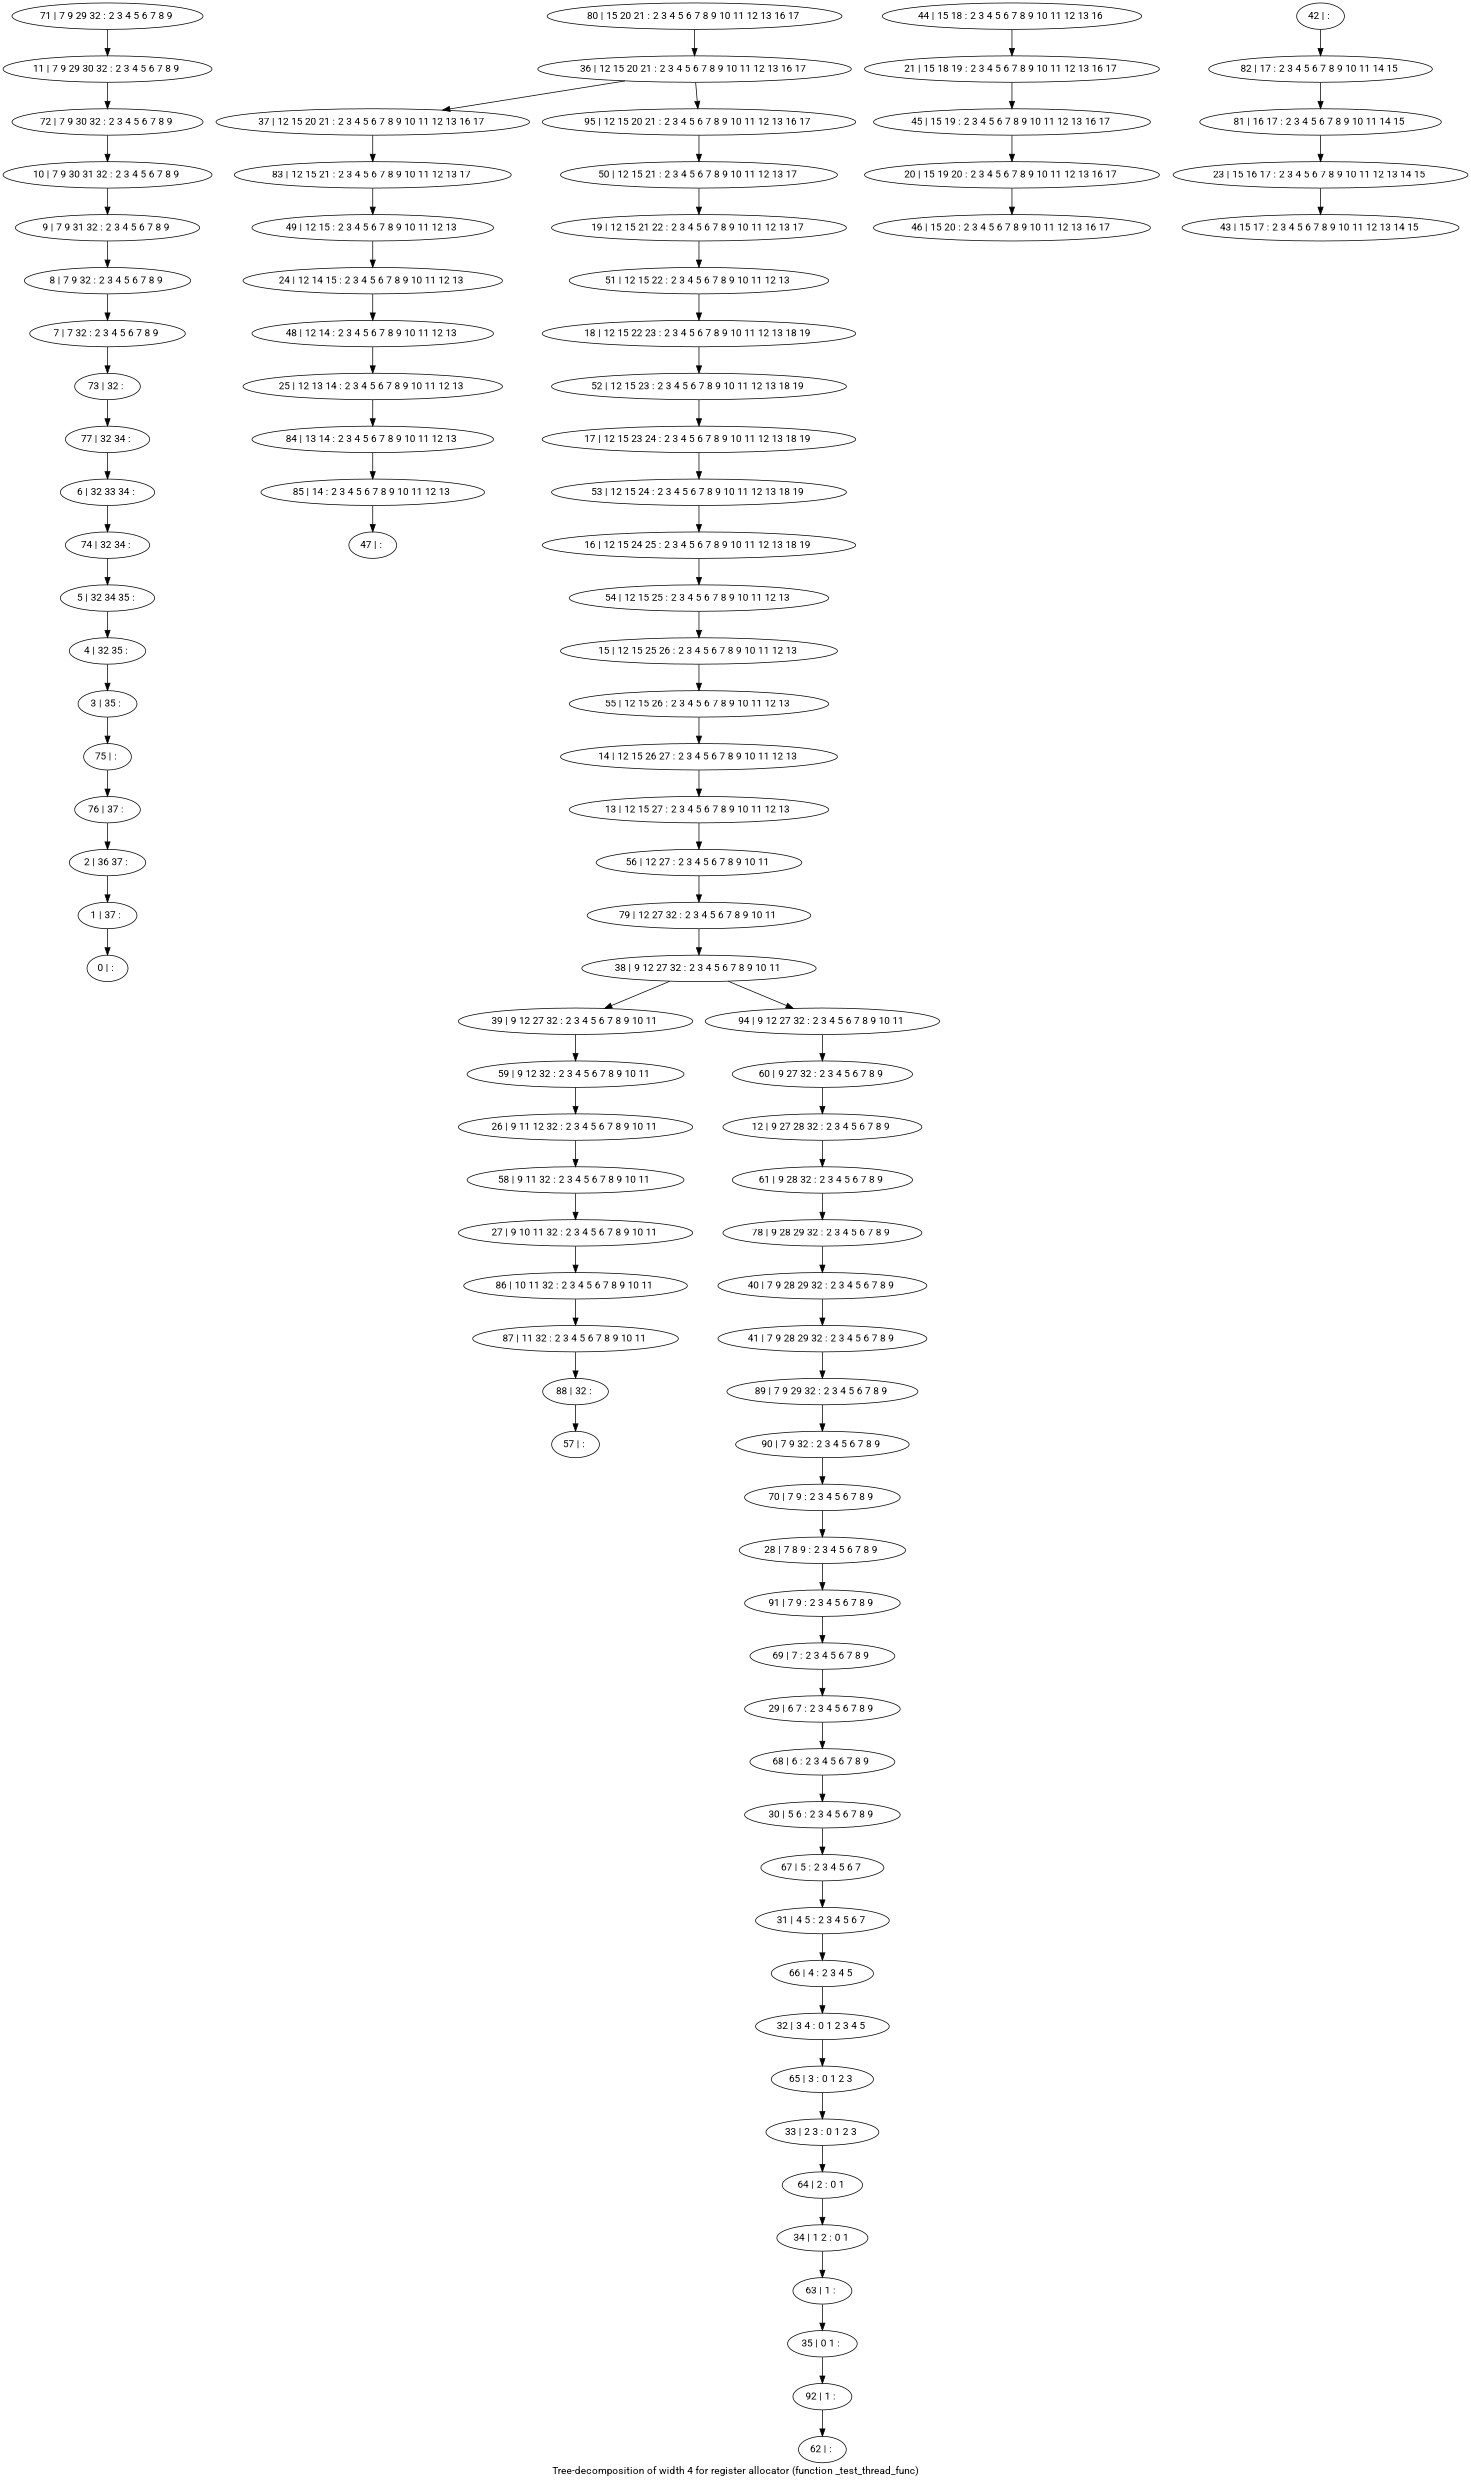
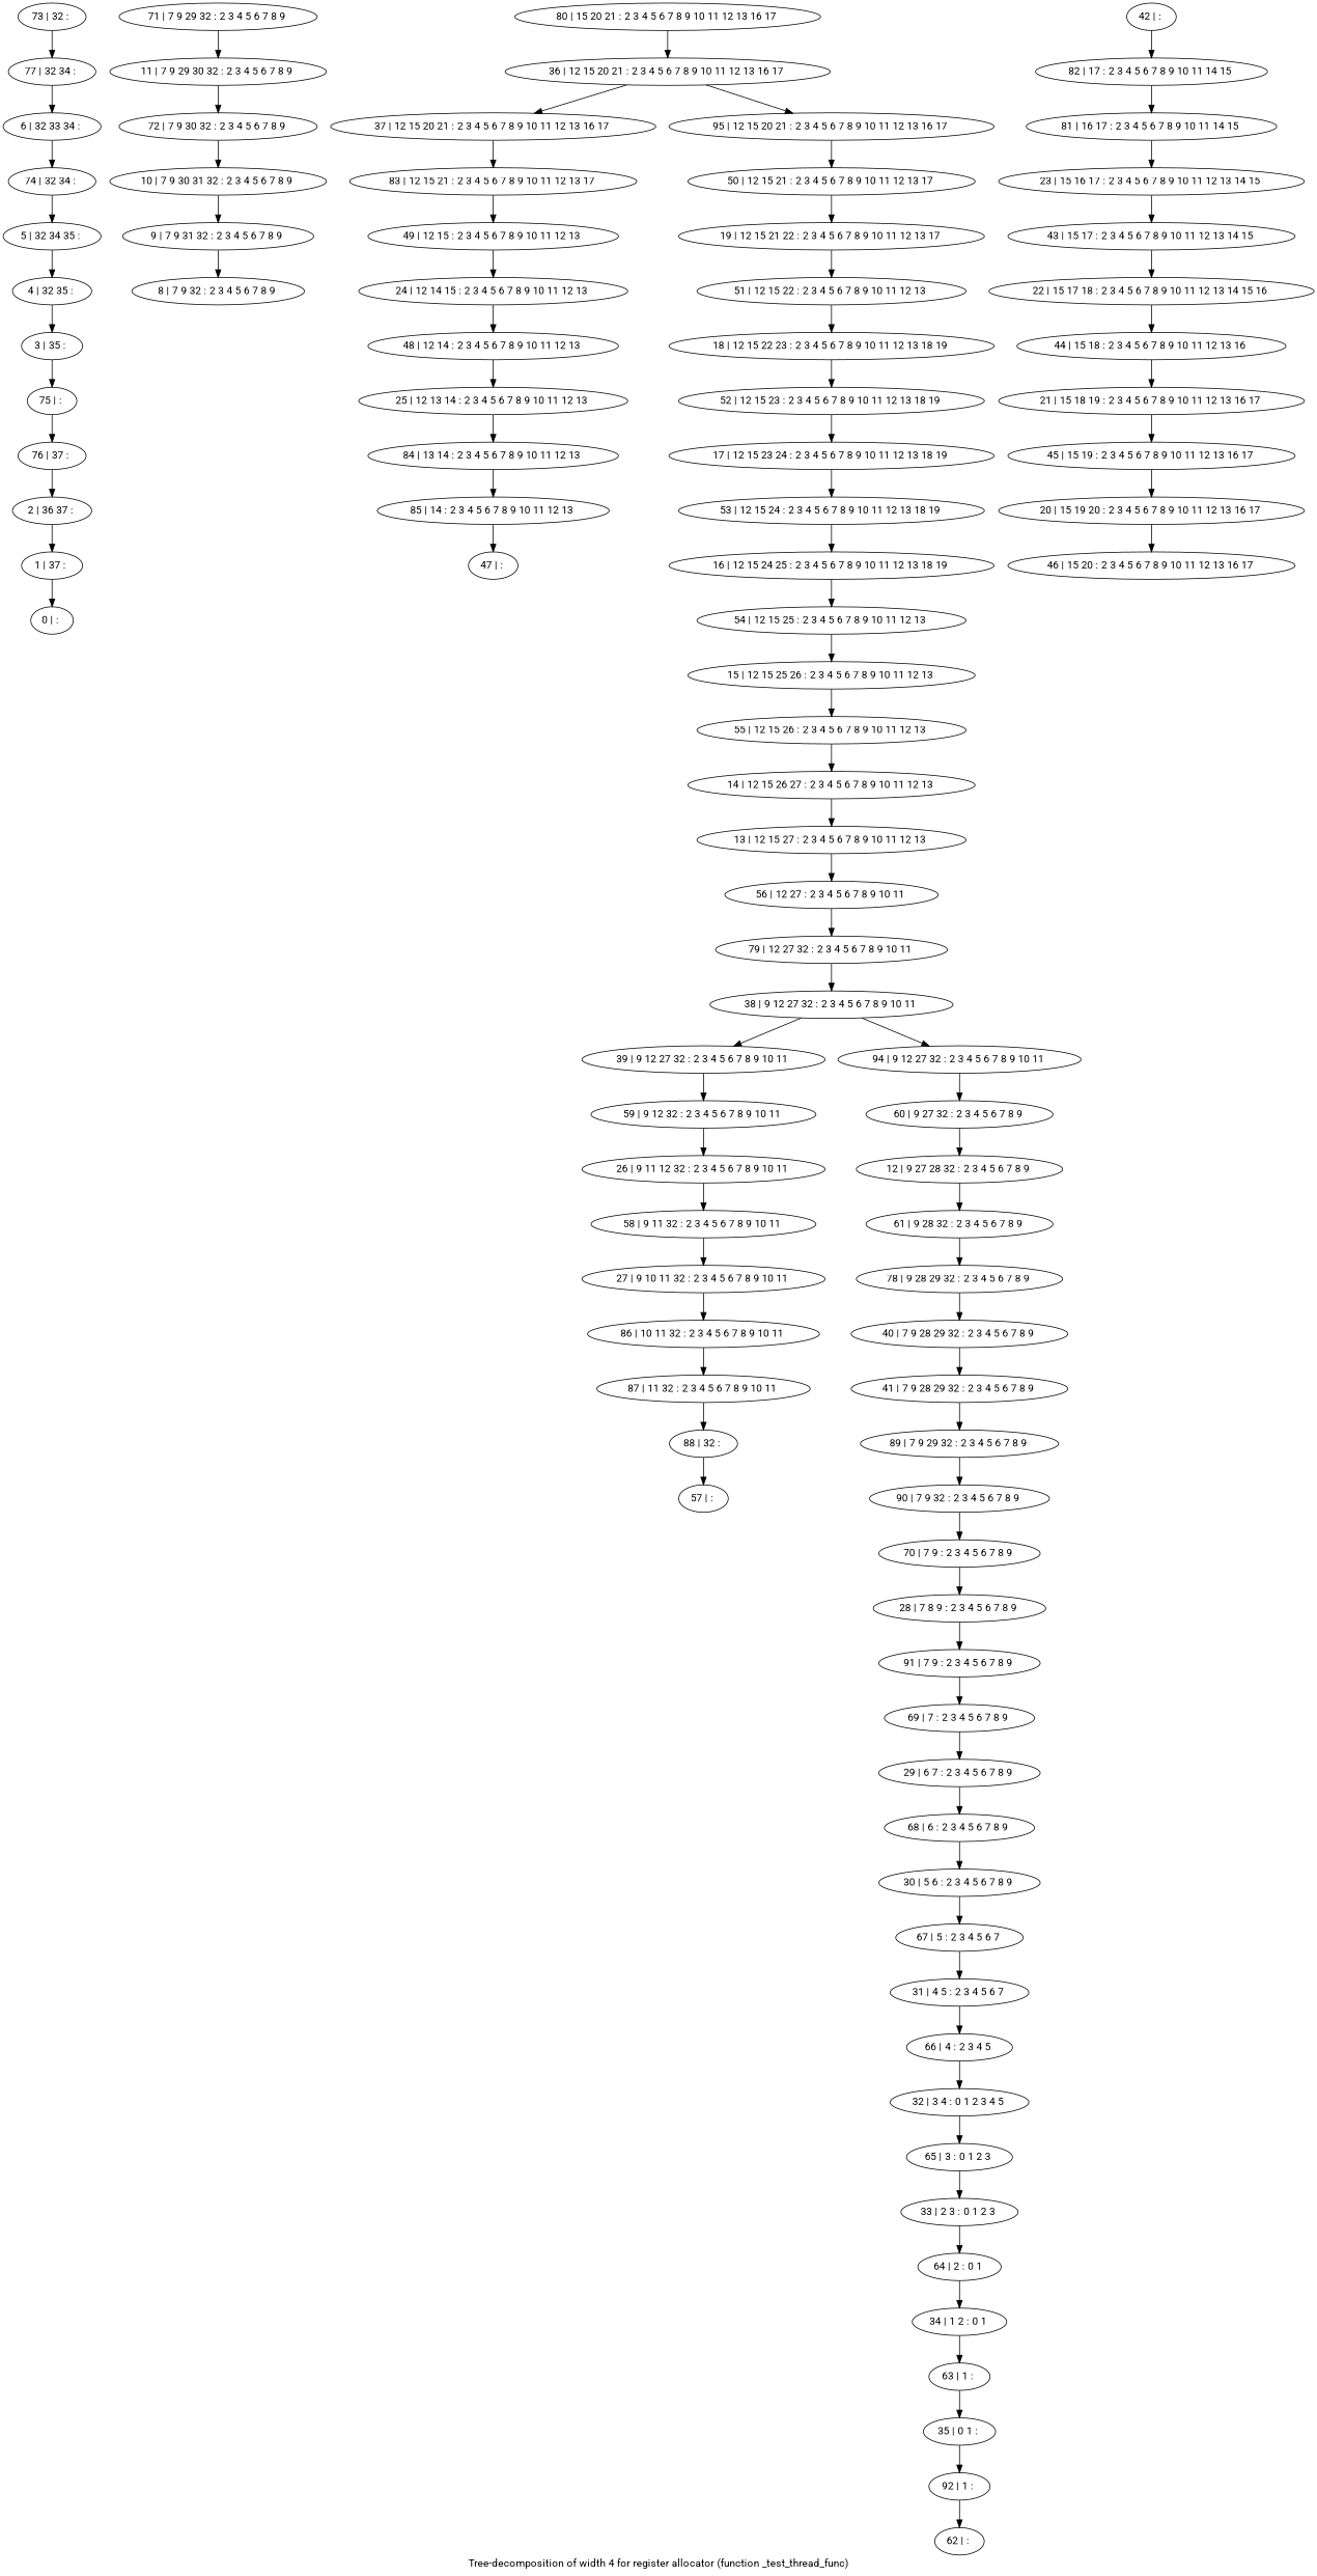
  digraph {
    fontname=Roboto
    label="Tree-decomposition of width 4 for register allocator (function _test_thread_func)"
    node [fontname=Roboto]
    edge [fontname=Roboto]
    n1 [label="0 | : "]
    n2 [label="1 | 37 : "]
    n3 [label="2 | 36 37 : "]
    n4 [label="3 | 35 : "]
    n5 [label="75 | : "]
    n6 [label="76 | 37 : "]
    n7 [label="4 | 32 35 : "]
    n8 [label="5 | 32 34 35 : "]
    n9 [label="6 | 32 33 34 : "]
    n10 [label="74 | 32 34 : "]
-   n11 [label="7 | 7 32 : 2 3 4 5 6 7 8 9 "]
    n12 [label="73 | 32 : "]
    n13 [label="77 | 32 34 : "]
    n14 [label="8 | 7 9 32 : 2 3 4 5 6 7 8 9 "]
    n15 [label="9 | 7 9 31 32 : 2 3 4 5 6 7 8 9 "]
    n16 [label="10 | 7 9 30 31 32 : 2 3 4 5 6 7 8 9 "]
    n17 [label="11 | 7 9 29 30 32 : 2 3 4 5 6 7 8 9 "]
    n18 [label="72 | 7 9 30 32 : 2 3 4 5 6 7 8 9 "]
    n19 [label="12 | 9 27 28 32 : 2 3 4 5 6 7 8 9 "]
    n20 [label="61 | 9 28 32 : 2 3 4 5 6 7 8 9 "]
    n21 [label="78 | 9 28 29 32 : 2 3 4 5 6 7 8 9 "]
    n22 [label="13 | 12 15 27 : 2 3 4 5 6 7 8 9 10 11 12 13 "]
    n23 [label="56 | 12 27 : 2 3 4 5 6 7 8 9 10 11 "]
    n24 [label="79 | 12 27 32 : 2 3 4 5 6 7 8 9 10 11 "]
    n25 [label="14 | 12 15 26 27 : 2 3 4 5 6 7 8 9 10 11 12 13 "]
    n26 [label="15 | 12 15 25 26 : 2 3 4 5 6 7 8 9 10 11 12 13 "]
    n27 [label="55 | 12 15 26 : 2 3 4 5 6 7 8 9 10 11 12 13 "]
    n28 [label="16 | 12 15 24 25 : 2 3 4 5 6 7 8 9 10 11 12 13 18 19 "]
    n29 [label="54 | 12 15 25 : 2 3 4 5 6 7 8 9 10 11 12 13 "]
    n30 [label="17 | 12 15 23 24 : 2 3 4 5 6 7 8 9 10 11 12 13 18 19 "]
    n31 [label="53 | 12 15 24 : 2 3 4 5 6 7 8 9 10 11 12 13 18 19 "]
    n32 [label="18 | 12 15 22 23 : 2 3 4 5 6 7 8 9 10 11 12 13 18 19 "]
    n33 [label="52 | 12 15 23 : 2 3 4 5 6 7 8 9 10 11 12 13 18 19 "]
    n34 [label="19 | 12 15 21 22 : 2 3 4 5 6 7 8 9 10 11 12 13 17 "]
    n35 [label="51 | 12 15 22 : 2 3 4 5 6 7 8 9 10 11 12 13 "]
    n36 [label="20 | 15 19 20 : 2 3 4 5 6 7 8 9 10 11 12 13 16 17 "]
    n37 [label="46 | 15 20 : 2 3 4 5 6 7 8 9 10 11 12 13 16 17 "]
    n38 [label="21 | 15 18 19 : 2 3 4 5 6 7 8 9 10 11 12 13 16 17 "]
    n39 [label="45 | 15 19 : 2 3 4 5 6 7 8 9 10 11 12 13 16 17 "]
+   n40 [label="22 | 15 17 18 : 2 3 4 5 6 7 8 9 10 11 12 13 14 15 16 "]
    n41 [label="44 | 15 18 : 2 3 4 5 6 7 8 9 10 11 12 13 16 "]
    n42 [label="23 | 15 16 17 : 2 3 4 5 6 7 8 9 10 11 12 13 14 15 "]
    n43 [label="43 | 15 17 : 2 3 4 5 6 7 8 9 10 11 12 13 14 15 "]
    n44 [label="24 | 12 14 15 : 2 3 4 5 6 7 8 9 10 11 12 13 "]
    n45 [label="48 | 12 14 : 2 3 4 5 6 7 8 9 10 11 12 13 "]
    n46 [label="25 | 12 13 14 : 2 3 4 5 6 7 8 9 10 11 12 13 "]
    n47 [label="84 | 13 14 : 2 3 4 5 6 7 8 9 10 11 12 13 "]
    n48 [label="85 | 14 : 2 3 4 5 6 7 8 9 10 11 12 13 "]
    n49 [label="26 | 9 11 12 32 : 2 3 4 5 6 7 8 9 10 11 "]
    n50 [label="58 | 9 11 32 : 2 3 4 5 6 7 8 9 10 11 "]
    n51 [label="27 | 9 10 11 32 : 2 3 4 5 6 7 8 9 10 11 "]
    n52 [label="86 | 10 11 32 : 2 3 4 5 6 7 8 9 10 11 "]
    n53 [label="87 | 11 32 : 2 3 4 5 6 7 8 9 10 11 "]
    n54 [label="28 | 7 8 9 : 2 3 4 5 6 7 8 9 "]
    n55 [label="91 | 7 9 : 2 3 4 5 6 7 8 9 "]
    n56 [label="69 | 7 : 2 3 4 5 6 7 8 9 "]
    n57 [label="29 | 6 7 : 2 3 4 5 6 7 8 9 "]
    n58 [label="68 | 6 : 2 3 4 5 6 7 8 9 "]
    n59 [label="30 | 5 6 : 2 3 4 5 6 7 8 9 "]
    n60 [label="67 | 5 : 2 3 4 5 6 7 "]
    n61 [label="31 | 4 5 : 2 3 4 5 6 7 "]
    n62 [label="66 | 4 : 2 3 4 5 "]
    n63 [label="32 | 3 4 : 0 1 2 3 4 5 "]
    n64 [label="65 | 3 : 0 1 2 3 "]
    n65 [label="33 | 2 3 : 0 1 2 3 "]
    n66 [label="64 | 2 : 0 1 "]
    n67 [label="34 | 1 2 : 0 1 "]
    n68 [label="63 | 1 : "]
    n69 [label="35 | 0 1 : "]
    n70 [label="92 | 1 : "]
    n71 [label="62 | : "]
    n72 [label="36 | 12 15 20 21 : 2 3 4 5 6 7 8 9 10 11 12 13 16 17 "]
    n73 [label="37 | 12 15 20 21 : 2 3 4 5 6 7 8 9 10 11 12 13 16 17 "]
    n74 [label="95 | 12 15 20 21 : 2 3 4 5 6 7 8 9 10 11 12 13 16 17 "]
    n75 [label="83 | 12 15 21 : 2 3 4 5 6 7 8 9 10 11 12 13 17 "]
    n76 [label="50 | 12 15 21 : 2 3 4 5 6 7 8 9 10 11 12 13 17 "]
    n77 [label="49 | 12 15 : 2 3 4 5 6 7 8 9 10 11 12 13 "]
    n78 [label="38 | 9 12 27 32 : 2 3 4 5 6 7 8 9 10 11 "]
    n79 [label="39 | 9 12 27 32 : 2 3 4 5 6 7 8 9 10 11 "]
    n80 [label="94 | 9 12 27 32 : 2 3 4 5 6 7 8 9 10 11 "]
    n81 [label="59 | 9 12 32 : 2 3 4 5 6 7 8 9 10 11 "]
    n82 [label="60 | 9 27 32 : 2 3 4 5 6 7 8 9 "]
    n83 [label="40 | 7 9 28 29 32 : 2 3 4 5 6 7 8 9 "]
    n84 [label="41 | 7 9 28 29 32 : 2 3 4 5 6 7 8 9 "]
    n85 [label="89 | 7 9 29 32 : 2 3 4 5 6 7 8 9 "]
    n86 [label="90 | 7 9 32 : 2 3 4 5 6 7 8 9 "]
    n87 [label="42 | : "]
    n88 [label="82 | 17 : 2 3 4 5 6 7 8 9 10 11 14 15 "]
    n89 [label="81 | 16 17 : 2 3 4 5 6 7 8 9 10 11 14 15 "]
    n90 [label="80 | 15 20 21 : 2 3 4 5 6 7 8 9 10 11 12 13 16 17 "]
    n91 [label="47 | : "]
    n92 [label="57 | : "]
    n93 [label="70 | 7 9 : 2 3 4 5 6 7 8 9 "]
    n94 [label="71 | 7 9 29 32 : 2 3 4 5 6 7 8 9 "]
    n95 [label="88 | 32 : "]
    n2 -> n1
    n3 -> n2
    n4 -> n5
    n5 -> n6
    n6 -> n3
    n7 -> n4
    n8 -> n7
    n9 -> n10
    n10 -> n8
-   n11 -> n12
    n12 -> n13
    n13 -> n9
-   n14 -> n11
    n15 -> n14
    n16 -> n15
    n17 -> n18
    n18 -> n16
    n19 -> n20
    n20 -> n21
    n21 -> n83
    n22 -> n23
    n23 -> n24
    n24 -> n78
    n25 -> n22
    n26 -> n27
    n27 -> n25
    n28 -> n29
    n29 -> n26
    n30 -> n31
    n31 -> n28
    n32 -> n33
    n33 -> n30
    n34 -> n35
    n35 -> n32
    n36 -> n37
    n38 -> n39
    n39 -> n36
+   n40 -> n41
    n41 -> n38
    n42 -> n43
+   n43 -> n40
    n44 -> n45
    n45 -> n46
    n46 -> n47
    n47 -> n48
    n48 -> n91
    n49 -> n50
    n50 -> n51
    n51 -> n52
    n52 -> n53
    n53 -> n95
    n54 -> n55
    n55 -> n56
    n56 -> n57
    n57 -> n58
    n58 -> n59
    n59 -> n60
    n60 -> n61
    n61 -> n62
    n62 -> n63
    n63 -> n64
    n64 -> n65
    n65 -> n66
    n66 -> n67
    n67 -> n68
    n68 -> n69
    n69 -> n70
    n70 -> n71
    n72 -> n73
    n72 -> n74
    n73 -> n75
    n74 -> n76
    n75 -> n77
    n76 -> n34
    n77 -> n44
    n78 -> n79
    n78 -> n80
    n79 -> n81
    n80 -> n82
    n81 -> n49
    n82 -> n19
    n83 -> n84
    n84 -> n85
    n85 -> n86
    n86 -> n93
    n87 -> n88
    n88 -> n89
    n89 -> n42
    n90 -> n72
    n93 -> n54
    n94 -> n17
    n95 -> n92
  }
